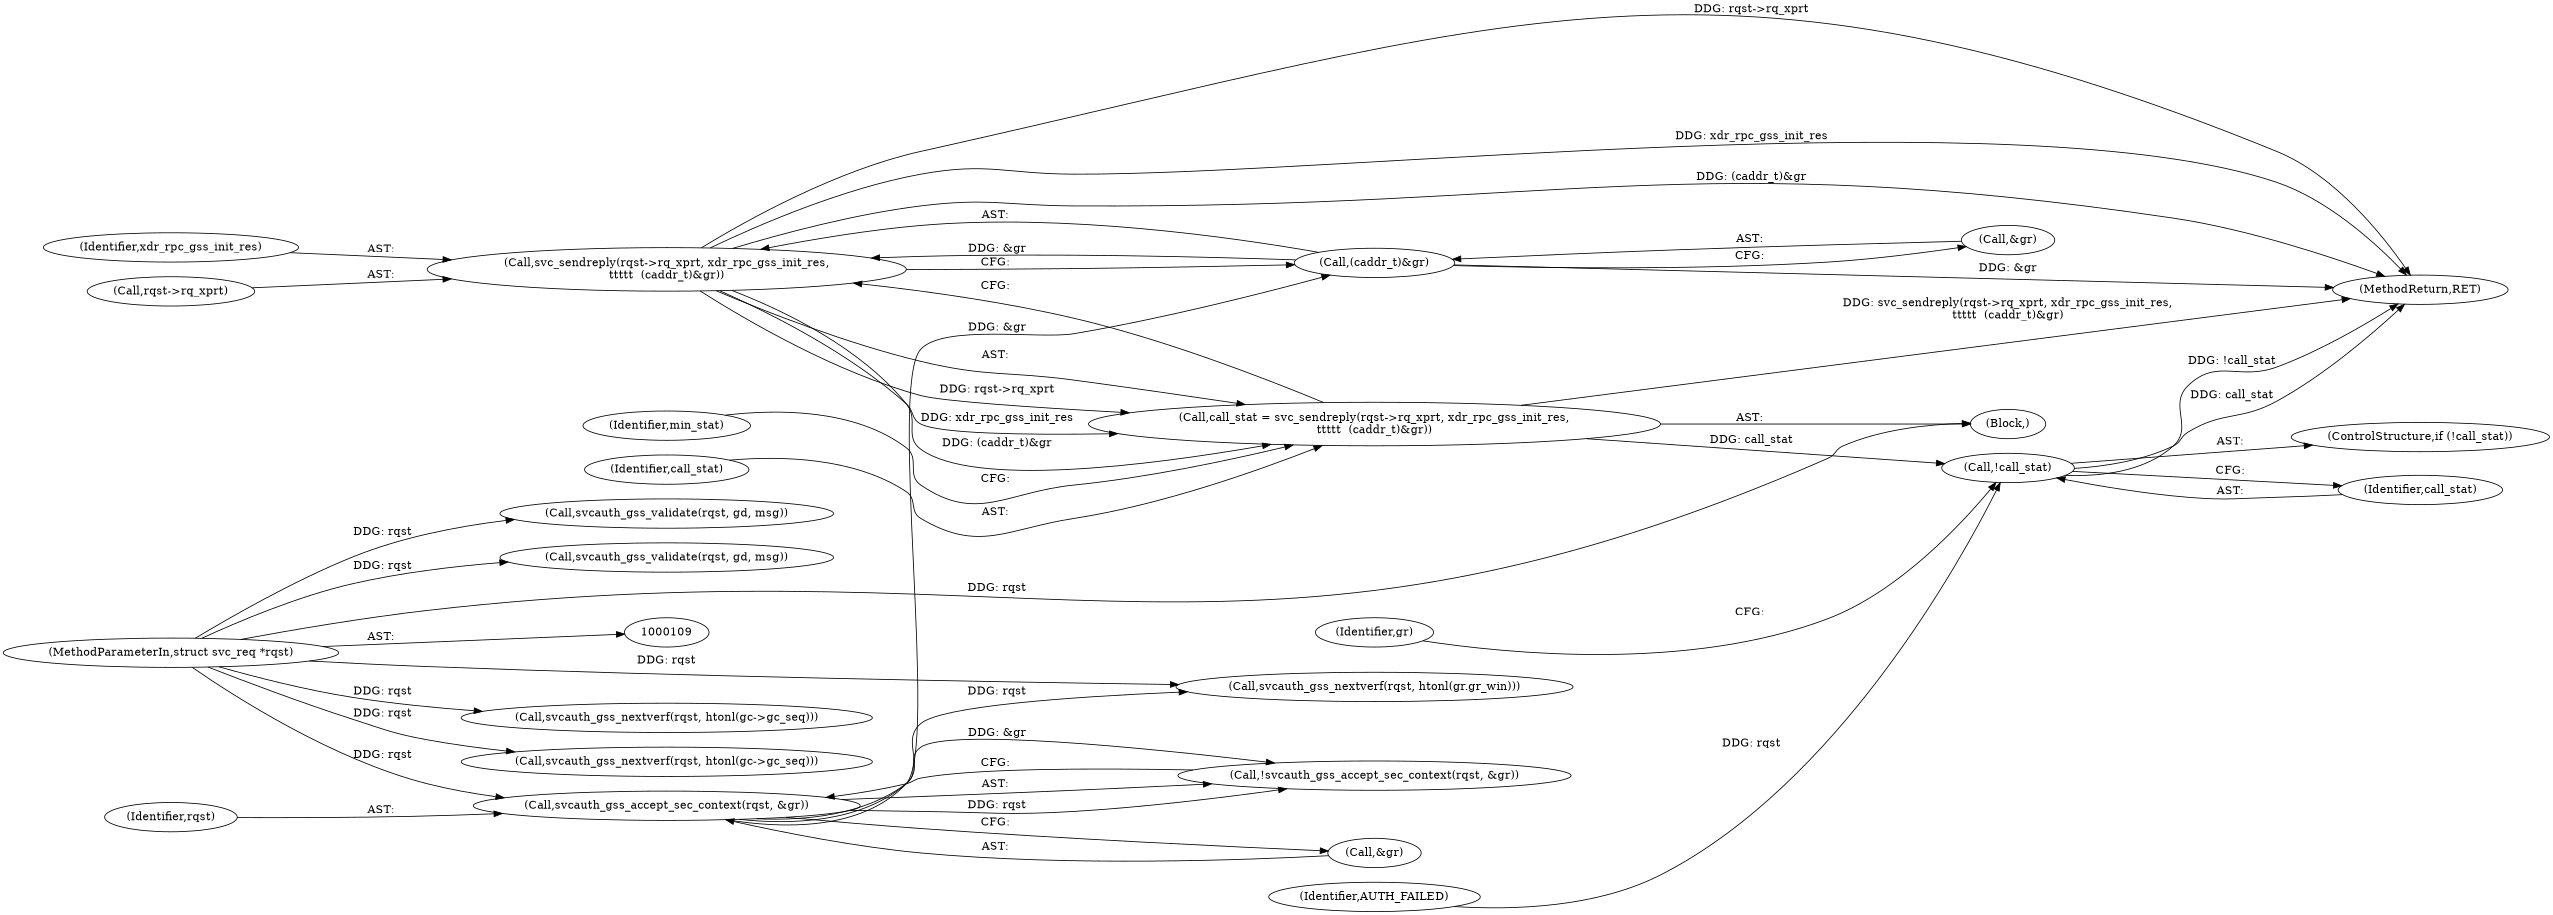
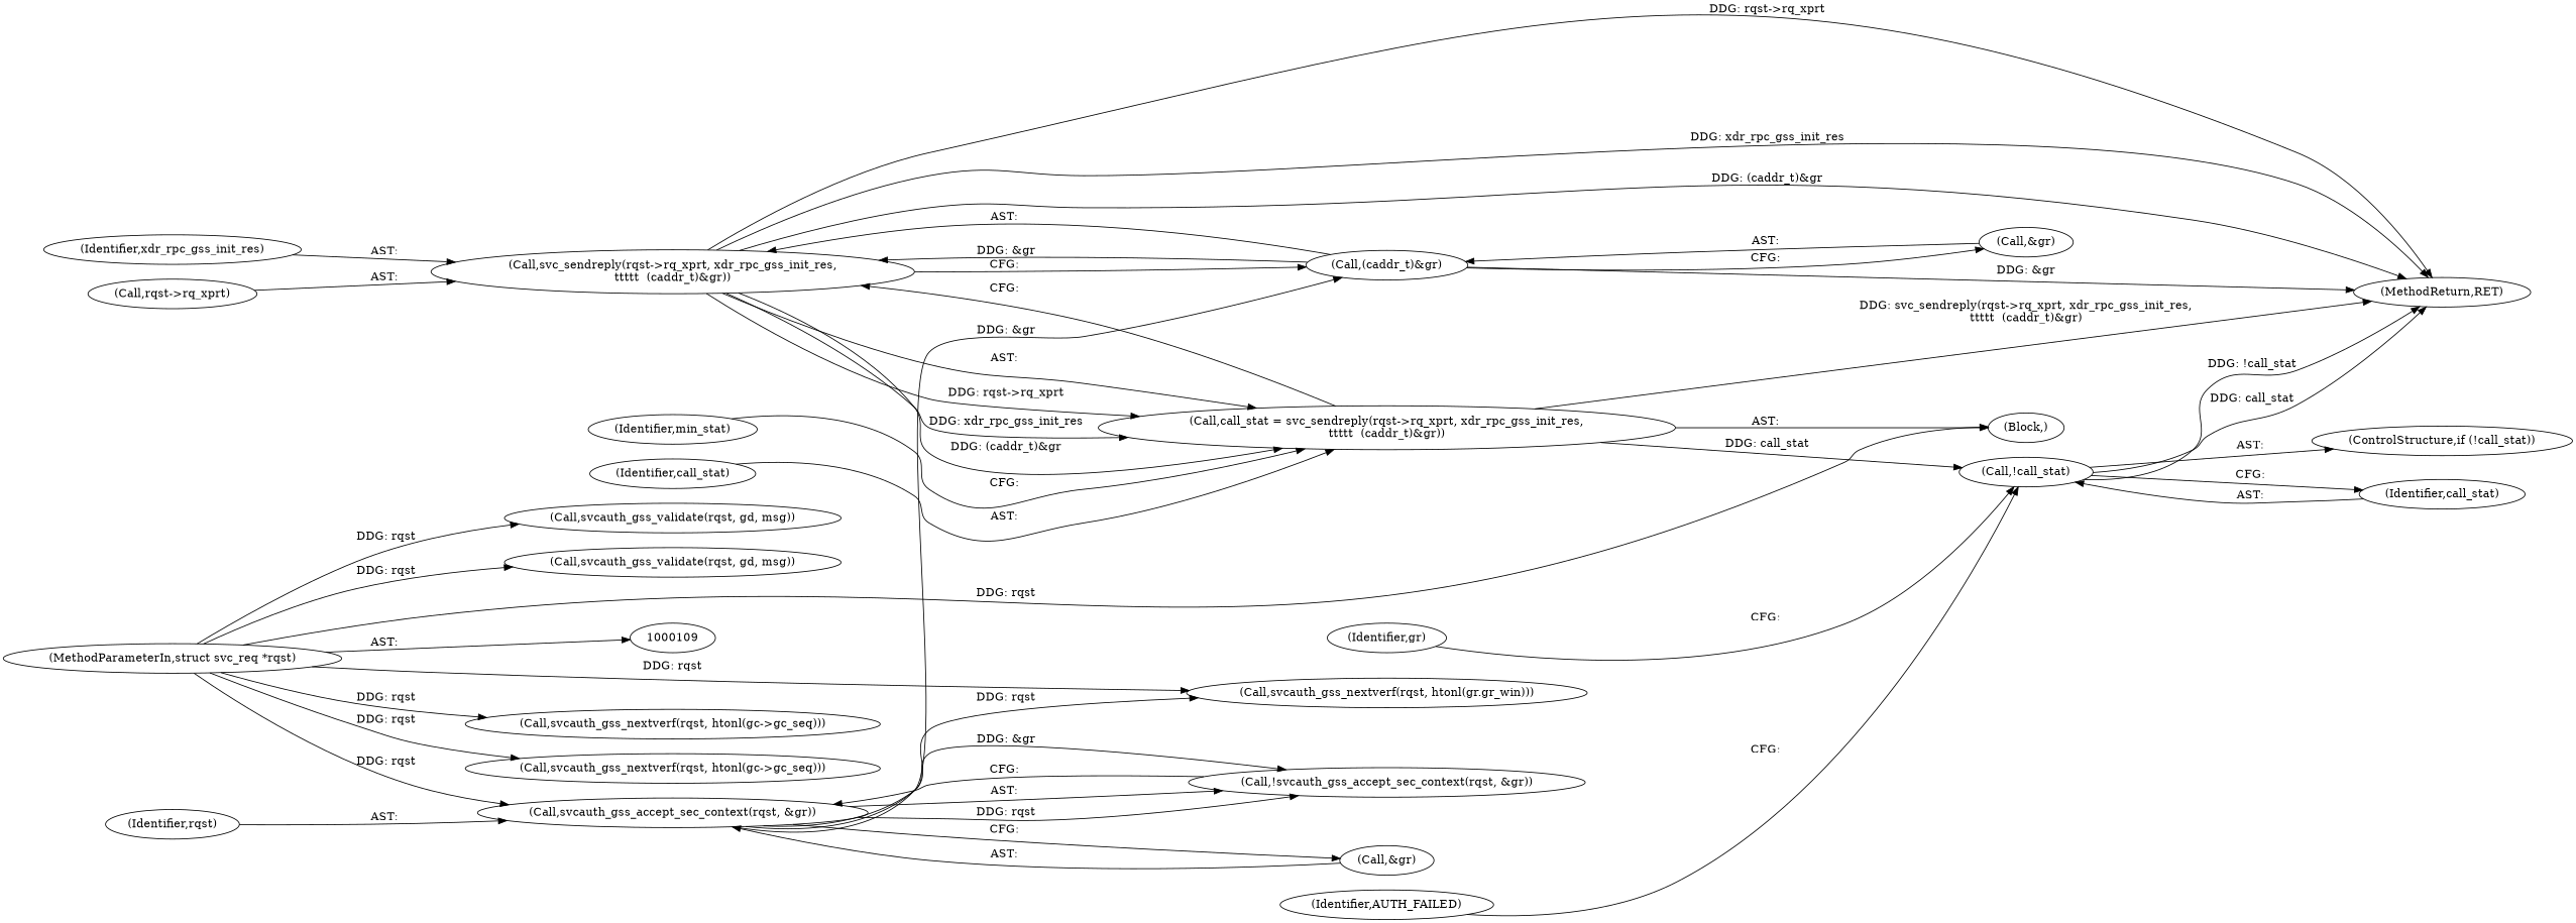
  digraph {
    rankdir=LR
    n1 [label="(Call,svc_sendreply(rqst->rq_xprt, xdr_rpc_gss_init_res,\n\t\t\t\t\t  (caddr_t)&gr))"]
    n2 [label="(Call,(caddr_t)&gr)"]
    n3 [label="(Call,call_stat = svc_sendreply(rqst->rq_xprt, xdr_rpc_gss_init_res,\n\t\t\t\t\t  (caddr_t)&gr))"]
    n4 [label="(MethodReturn,RET)"]
    n5 [label="(Call,&gr)"]
    n6 [label="(Call,!call_stat)"]
    n7 [label="(Block,)"]
    n8 [label="(Call,svcauth_gss_accept_sec_context(rqst, &gr))"]
    n9 [label="(Call,!svcauth_gss_accept_sec_context(rqst, &gr))"]
    n10 [label="(Call,&gr)"]
    n11 [label="(Call,svcauth_gss_nextverf(rqst, htonl(gr.gr_win)))"]
    n12 [label="(MethodParameterIn,struct svc_req *rqst)"]
    n13 [label="(Call,svcauth_gss_nextverf(rqst, htonl(gc->gc_seq)))"]
    n14 [label="(Call,svcauth_gss_nextverf(rqst, htonl(gc->gc_seq)))"]
    n15 [label="(Call,svcauth_gss_validate(rqst, gd, msg))"]
    n16 [label="(Call,svcauth_gss_validate(rqst, gd, msg))"]
    1000109
    n18 [label="(ControlStructure,if (!call_stat))"]
    n19 [label="(Identifier,call_stat)"]
    n20 [label="(Identifier,rqst)"]
    n21 [label="(Identifier,call_stat)"]
    n22 [label="(Identifier,min_stat)"]
    n23 [label="(Identifier,gr)"]
    n24 [label="(Call,rqst->rq_xprt)"]
    n25 [label="(Identifier,AUTH_FAILED)"]
    n26 [label="(Identifier,xdr_rpc_gss_init_res)"]
    n1 -> n2 [label="CFG: "]
    n1 -> n3 [label="AST: "]
    n1 -> n3 [label="DDG: rqst->rq_xprt"]
    n1 -> n3 [label="DDG: xdr_rpc_gss_init_res"]
    n1 -> n3 [label="DDG: (caddr_t)&gr"]
    n1 -> n4 [label="DDG: rqst->rq_xprt"]
    n1 -> n4 [label="DDG: xdr_rpc_gss_init_res"]
    n1 -> n4 [label="DDG: (caddr_t)&gr"]
    n2 -> n1 [label="AST: "]
    n2 -> n1 [label="DDG: &gr"]
    n2 -> n4 [label="DDG: &gr"]
    n2 -> n5 [label="CFG: "]
    n3 -> n1 [label="CFG: "]
    n3 -> n4 [label="DDG: svc_sendreply(rqst->rq_xprt, xdr_rpc_gss_init_res,\n\t\t\t\t\t  (caddr_t)&gr)"]
    n3 -> n6 [label="DDG: call_stat"]
    n3 -> n7 [label="AST: "]
    n5 -> n2 [label="AST: "]
    n6 -> n4 [label="DDG: !call_stat"]
    n6 -> n4 [label="DDG: call_stat"]
    n6 -> n18 [label="AST: "]
    n6 -> n19 [label="CFG: "]
    n8 -> n2 [label="DDG: &gr"]
    n8 -> n9 [label="AST: "]
    n8 -> n9 [label="DDG: rqst"]
    n8 -> n9 [label="DDG: &gr"]
    n8 -> n10 [label="CFG: "]
    n8 -> n11 [label="DDG: rqst"]
    n9 -> n8 [label="CFG: "]
    n10 -> n8 [label="AST: "]
    n12 -> n7 [label="DDG: rqst"]
    n12 -> n8 [label="DDG: rqst"]
    n12 -> n11 [label="DDG: rqst"]
    n12 -> n13 [label="DDG: rqst"]
    n12 -> n14 [label="DDG: rqst"]
    n12 -> n15 [label="DDG: rqst"]
    n12 -> n16 [label="DDG: rqst"]
    n12 -> 1000109 [label="AST: "]
    n19 -> n6 [label="AST: "]
    n20 -> n8 [label="AST: "]
    n21 -> n3 [label="AST: "]
    n22 -> n3 [label="CFG: "]
    n23 -> n6 [label="CFG: "]
    n24 -> n1 [label="AST: "]
-   n25 -> n6 [label="DDG: rqst"]
+   n25 -> n6 [label="CFG: "]
    n26 -> n1 [label="AST: "]
  }
